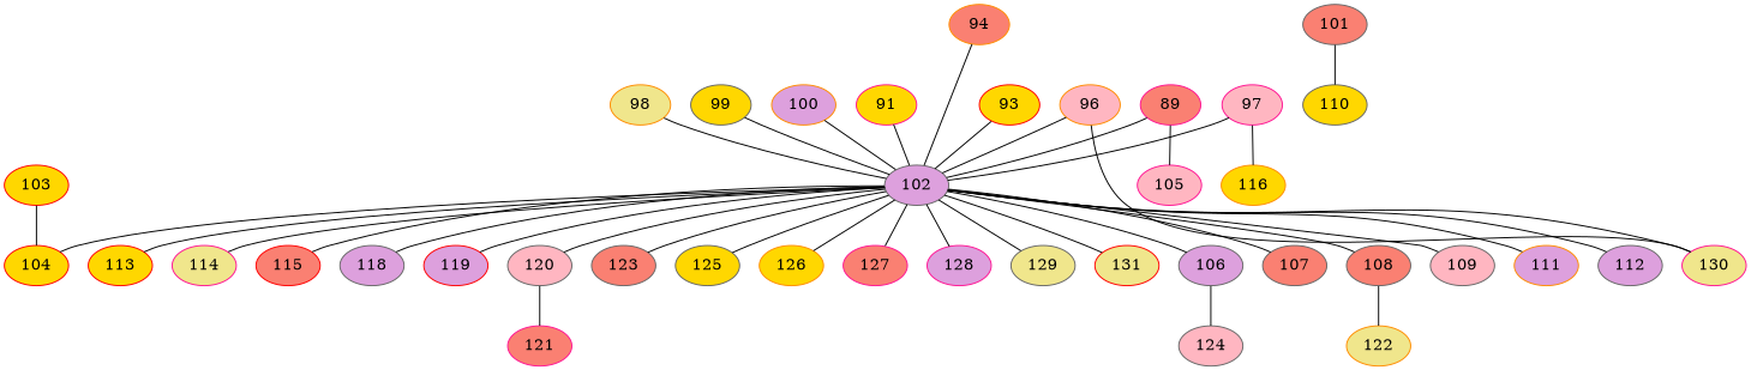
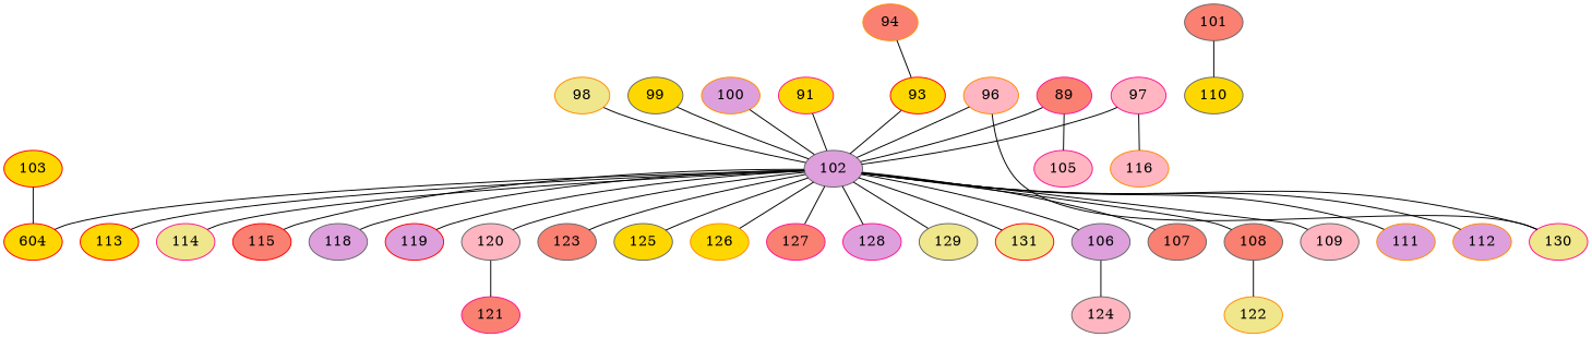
  graph {
    node [color=gray40 fillcolor=gold style=filled]
    102 [fillcolor=plum super="+67+16+25+37+42+59+48+87+50+54+69+58+68+72+77+85+76+95+84+80+92+81+83+86+88+90"]
-   104 [color=red super="+53+71"]
+   104 [color=red super="+53+71" label=604]
    106 [fillcolor=plum]
    107 [fillcolor=salmon]
    108 [fillcolor=salmon super="+26"]
    109 [fillcolor=lightpink]
    111 [color=darkorange fillcolor=plum]
-   112 [fillcolor=plum]
+   112 [color=darkorange fillcolor=plum]
    113 [color=red super="+79"]
    114 [color=deeppink fillcolor=khaki]
    115 [color=red fillcolor=salmon]
    118 [fillcolor=plum]
    119 [color=red fillcolor=plum]
    120 [fillcolor=lightpink super="+117"]
    123 [fillcolor=salmon]
    125
    126 [color=darkorange]
    127 [color=deeppink fillcolor=salmon]
    128 [color=deeppink fillcolor=plum]
    129 [fillcolor=khaki]
    130 [color=deeppink fillcolor=khaki]
    131 [color=red fillcolor=khaki]
    89 [color=deeppink fillcolor=salmon]
    105 [color=deeppink fillcolor=lightpink]
    91 [color=deeppink]
    93 [color=red]
    94 [color=darkorange fillcolor=salmon]
    96 [color=darkorange fillcolor=lightpink]
    110
    101 [fillcolor=salmon]
    97 [color=deeppink fillcolor=lightpink]
-   116 [color=darkorange]
+   116 [color=darkorange fillcolor=lightpink]
    98 [color=darkorange fillcolor=khaki]
    99
    100 [color=darkorange fillcolor=plum]
    124 [fillcolor=lightpink]
    122 [color=darkorange fillcolor=khaki super="+57"]
    121 [color=deeppink fillcolor=salmon]
    103 [color=red]
    102 -- 104
    102 -- 106
    102 -- 107
    102 -- 108
    102 -- 109
    102 -- 111
    102 -- 112
    102 -- 113
    102 -- 114
    102 -- 115
    102 -- 118
    102 -- 119
    102 -- 120
    102 -- 123
    102 -- 125
    102 -- 126
    102 -- 127
    102 -- 128
    102 -- 129
    102 -- 130
    102 -- 131
    106 -- 124
    108 -- 122
    120 -- 121
    89 -- 102
    89 -- 105
    91 -- 102
    93 -- 102
-   94 -- 102
+   94 -- 93
    96 -- 102
    96 -- 130
    101 -- 110
    97 -- 102
    97 -- 116
    98 -- 102
    99 -- 102
    100 -- 102
    103 -- 104
  }
